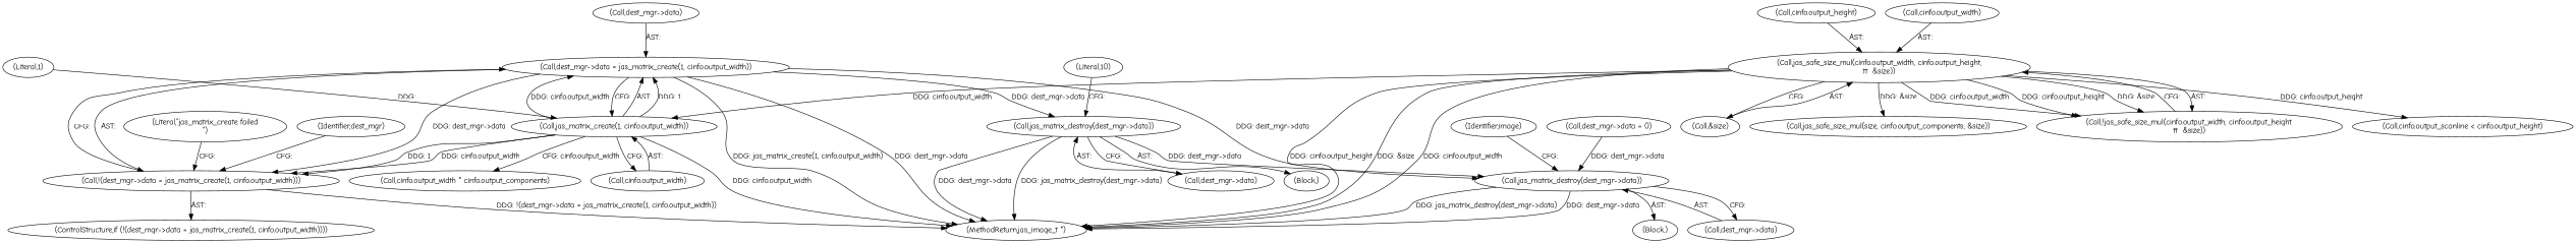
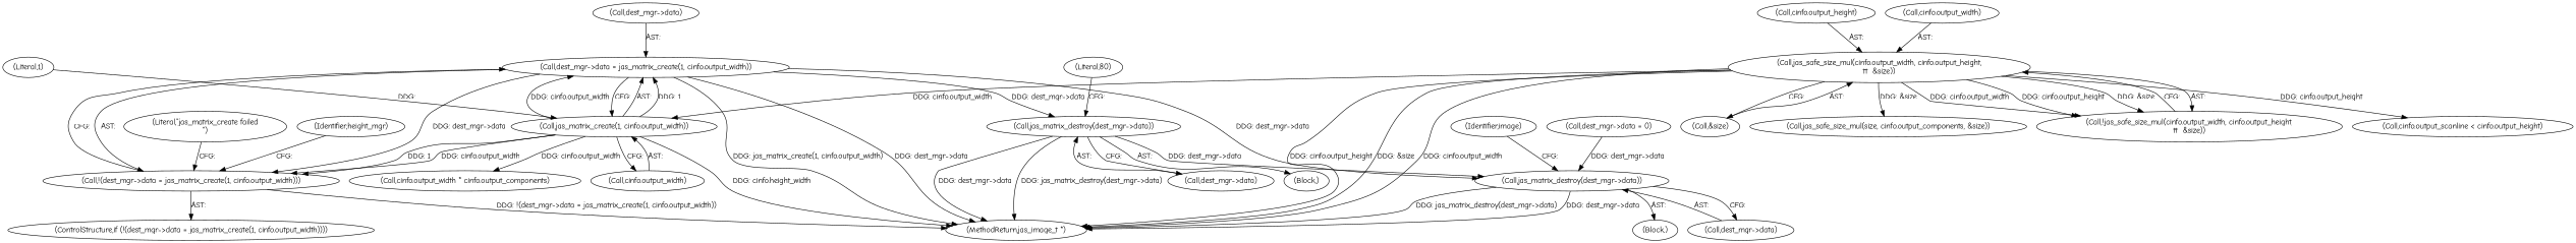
  digraph {
    fontname="Comic Neue"
    node [fontname="Comic Neue"]
    edge [fontname="Comic Neue"]
    n1 [label="(Call,dest_mgr->data = jas_matrix_create(1, cinfo.output_width))"]
    n2 [label="(Call,jas_matrix_create(1, cinfo.output_width))"]
    n3 [label="(Call,!(dest_mgr->data = jas_matrix_create(1, cinfo.output_width)))"]
    n4 [label="(Call,jas_matrix_destroy(dest_mgr->data))"]
    n5 [label="(Call,jas_matrix_destroy(dest_mgr->data))"]
    n6 [label="(MethodReturn,jas_image_t *)"]
    n7 [label="(Call,cinfo.output_width * cinfo.output_components)"]
    n8 [label="(Call,cinfo.output_width)"]
    n9 [label="(ControlStructure,if (!(dest_mgr->data = jas_matrix_create(1, cinfo.output_width))))"]
    n10 [label="(Call,dest_mgr->data)"]
    n11 [label="(Block,)"]
    n12 [label="(Block,)"]
    n13 [label="(Call,dest_mgr->data)"]
    n14 [label="(Call,jas_safe_size_mul(cinfo.output_width, cinfo.output_height,\n\t\t  &size))"]
    n15 [label="(Call,&size)"]
    n16 [label="(Call,jas_safe_size_mul(size, cinfo.output_components, &size))"]
    n17 [label="(Call,!jas_safe_size_mul(cinfo.output_width, cinfo.output_height,\n\t\t  &size))"]
    n18 [label="(Call,cinfo.output_scanline < cinfo.output_height)"]
    n19 [label="(Literal,\"jas_matrix_create failed\n\")"]
-   n20 [label="(Literal,10)"]
-   n21 [label="(Identifier,dest_mgr)"]
+   n20 [label="(Literal,80)"]
+   n21 [label="(Identifier,height_mgr)"]
    n22 [label="(Call,dest_mgr->data)"]
    n23 [label="(Literal,1)"]
    n24 [label="(Identifier,image)"]
    n25 [label="(Call,cinfo.output_width)"]
    n26 [label="(Call,cinfo.output_height)"]
    n27 [label="(Call,dest_mgr->data = 0)"]
    n1 -> n2 [label="CFG: "]
    n1 -> n3 [label="AST: "]
    n1 -> n3 [label="DDG: dest_mgr->data"]
    n1 -> n4 [label="DDG: dest_mgr->data"]
    n1 -> n5 [label="DDG: dest_mgr->data"]
    n1 -> n6 [label="DDG: jas_matrix_create(1, cinfo.output_width)"]
    n1 -> n6 [label="DDG: dest_mgr->data"]
    n2 -> n1 [label="AST: "]
    n2 -> n1 [label="DDG: 1"]
    n2 -> n1 [label="DDG: cinfo.output_width"]
    n2 -> n3 [label="DDG: 1"]
    n2 -> n3 [label="DDG: cinfo.output_width"]
-   n2 -> n6 [label="DDG: cinfo.output_width"]
-   n2 -> n7 [label="CFG: cinfo.output_width"]
+   n2 -> n6 [label="DDG: cinfo.height_width"]
+   n2 -> n7 [label="DDG: cinfo.output_width"]
    n2 -> n8 [label="CFG: "]
    n3 -> n1 [label="CFG: "]
    n3 -> n6 [label="DDG: !(dest_mgr->data = jas_matrix_create(1, cinfo.output_width))"]
    n3 -> n9 [label="AST: "]
    n4 -> n5 [label="DDG: dest_mgr->data"]
    n4 -> n6 [label="DDG: jas_matrix_destroy(dest_mgr->data)"]
    n4 -> n6 [label="DDG: dest_mgr->data"]
    n4 -> n10 [label="CFG: "]
    n4 -> n11 [label="AST: "]
    n5 -> n6 [label="DDG: dest_mgr->data"]
    n5 -> n6 [label="DDG: jas_matrix_destroy(dest_mgr->data)"]
    n5 -> n12 [label="AST: "]
    n5 -> n13 [label="CFG: "]
    n8 -> n2 [label="AST: "]
    n10 -> n4 [label="AST: "]
    n13 -> n5 [label="AST: "]
    n14 -> n2 [label="DDG: cinfo.output_width"]
    n14 -> n6 [label="DDG: cinfo.output_height"]
    n14 -> n6 [label="DDG: &size"]
    n14 -> n6 [label="DDG: cinfo.output_width"]
    n14 -> n15 [label="CFG: "]
    n14 -> n16 [label="DDG: &size"]
    n14 -> n17 [label="AST: "]
    n14 -> n17 [label="DDG: cinfo.output_width"]
    n14 -> n17 [label="DDG: cinfo.output_height"]
    n14 -> n17 [label="DDG: &size"]
    n14 -> n18 [label="DDG: cinfo.output_height"]
    n15 -> n14 [label="AST: "]
    n17 -> n14 [label="CFG: "]
    n19 -> n3 [label="CFG: "]
    n20 -> n4 [label="CFG: "]
    n21 -> n3 [label="CFG: "]
    n22 -> n1 [label="AST: "]
    n23 -> n2 [label="DDG: "]
    n24 -> n5 [label="CFG: "]
    n25 -> n14 [label="AST: "]
    n26 -> n14 [label="AST: "]
    n27 -> n5 [label="DDG: dest_mgr->data"]
  }
